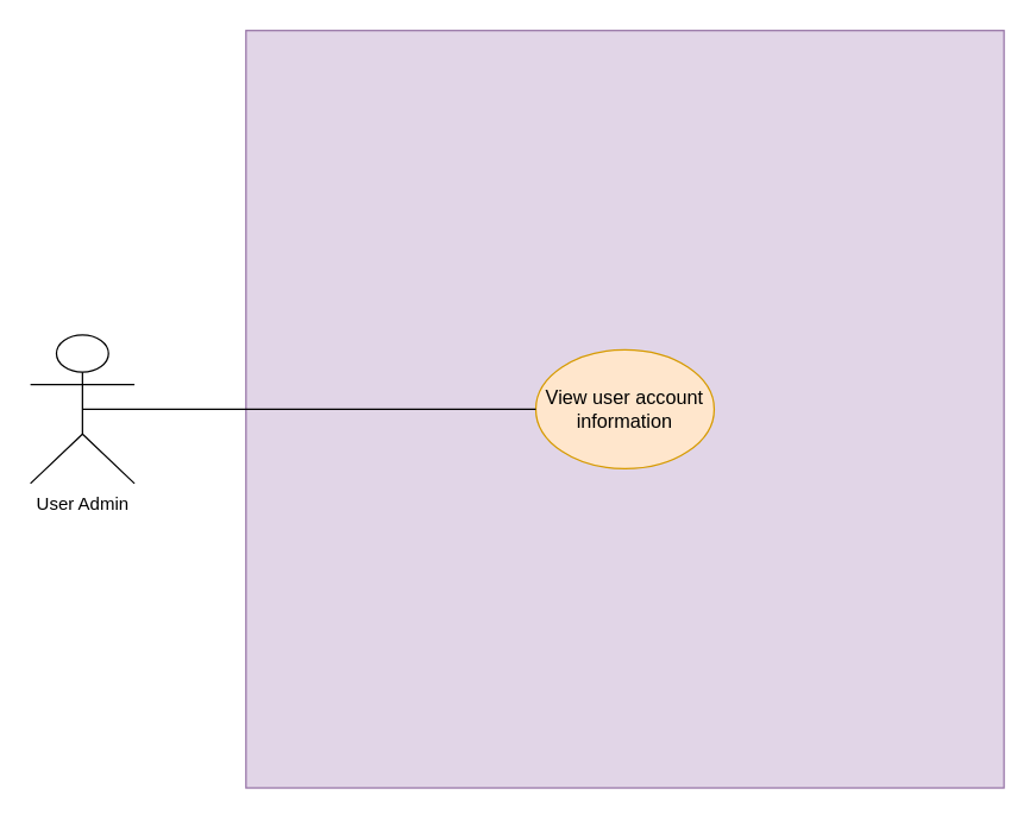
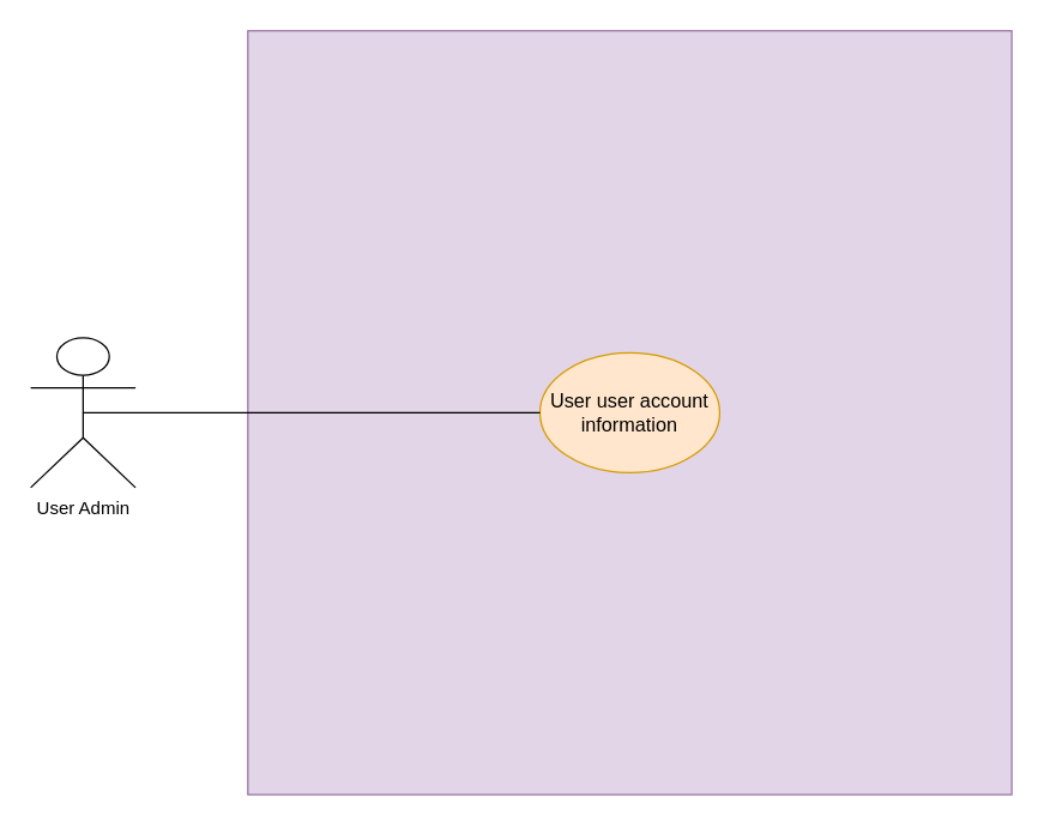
  <mxCell id="0" />
  <mxCell id="1" parent="0" />
  <mxCell id="2" value="User Admin" style="shape=umlActor;verticalLabelPosition=bottom;verticalAlign=top;html=1;outlineConnect=0;align=center;" vertex="1" parent="1"><mxGeometry x="20" y="225" width="70" height="100" as="geometry" /></mxCell>
  <mxCell id="3" value="" style="whiteSpace=wrap;html=1;aspect=fixed;fillColor=#e1d5e7;strokeColor=#9673a6;" vertex="1" parent="1"><mxGeometry x="165" y="20" width="510" height="510" as="geometry" /></mxCell>
- <mxCell id="4" value="&lt;font style=&quot;font-size: 13px;&quot;&gt;View user account information&lt;/font&gt;" style="ellipse;whiteSpace=wrap;html=1;fillColor=#ffe6cc;strokeColor=#d79b00;" vertex="1" parent="1"><mxGeometry x="360" y="235" width="120" height="80" as="geometry" /></mxCell>
+ <mxCell id="4" value="&lt;font style=&quot;font-size: 13px;&quot;&gt;User user account information&lt;/font&gt;" style="ellipse;whiteSpace=wrap;html=1;fillColor=#ffe6cc;strokeColor=#d79b00;" vertex="1" parent="1"><mxGeometry x="360" y="235" width="120" height="80" as="geometry" /></mxCell>
  <mxCell id="5" value="" style="endArrow=none;html=1;rounded=0;fontSize=15;entryX=0;entryY=0.5;entryDx=0;entryDy=0;exitX=0.5;exitY=0.5;exitDx=0;exitDy=0;exitPerimeter=0;" edge="1" parent="1" source="2" target="4"><mxGeometry width="50" height="50" relative="1" as="geometry"><mxPoint x="28.43" y="313.8" as="sourcePoint" /><mxPoint x="407.574" y="143.284" as="targetPoint" /></mxGeometry></mxCell>
